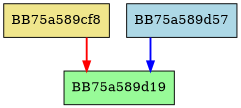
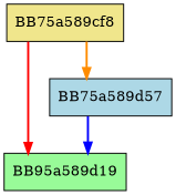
  digraph {
    splines=ortho
    node [shape=box style=filled]
    edge [style=bold]
    BB75a589cf8 [fillcolor=khaki]
-   BB75a589d19 [fillcolor=palegreen]
+   BB75a589d19 [fillcolor=palegreen label=BB95a589d19]
    n3 [fillcolor=lightblue label=BB75a589d57]
    BB75a589cf8 -> BB75a589d19 [color=red]
+   BB75a589cf8 -> n3 [color=darkorange]
    n3 -> BB75a589d19 [color=blue]
  }
